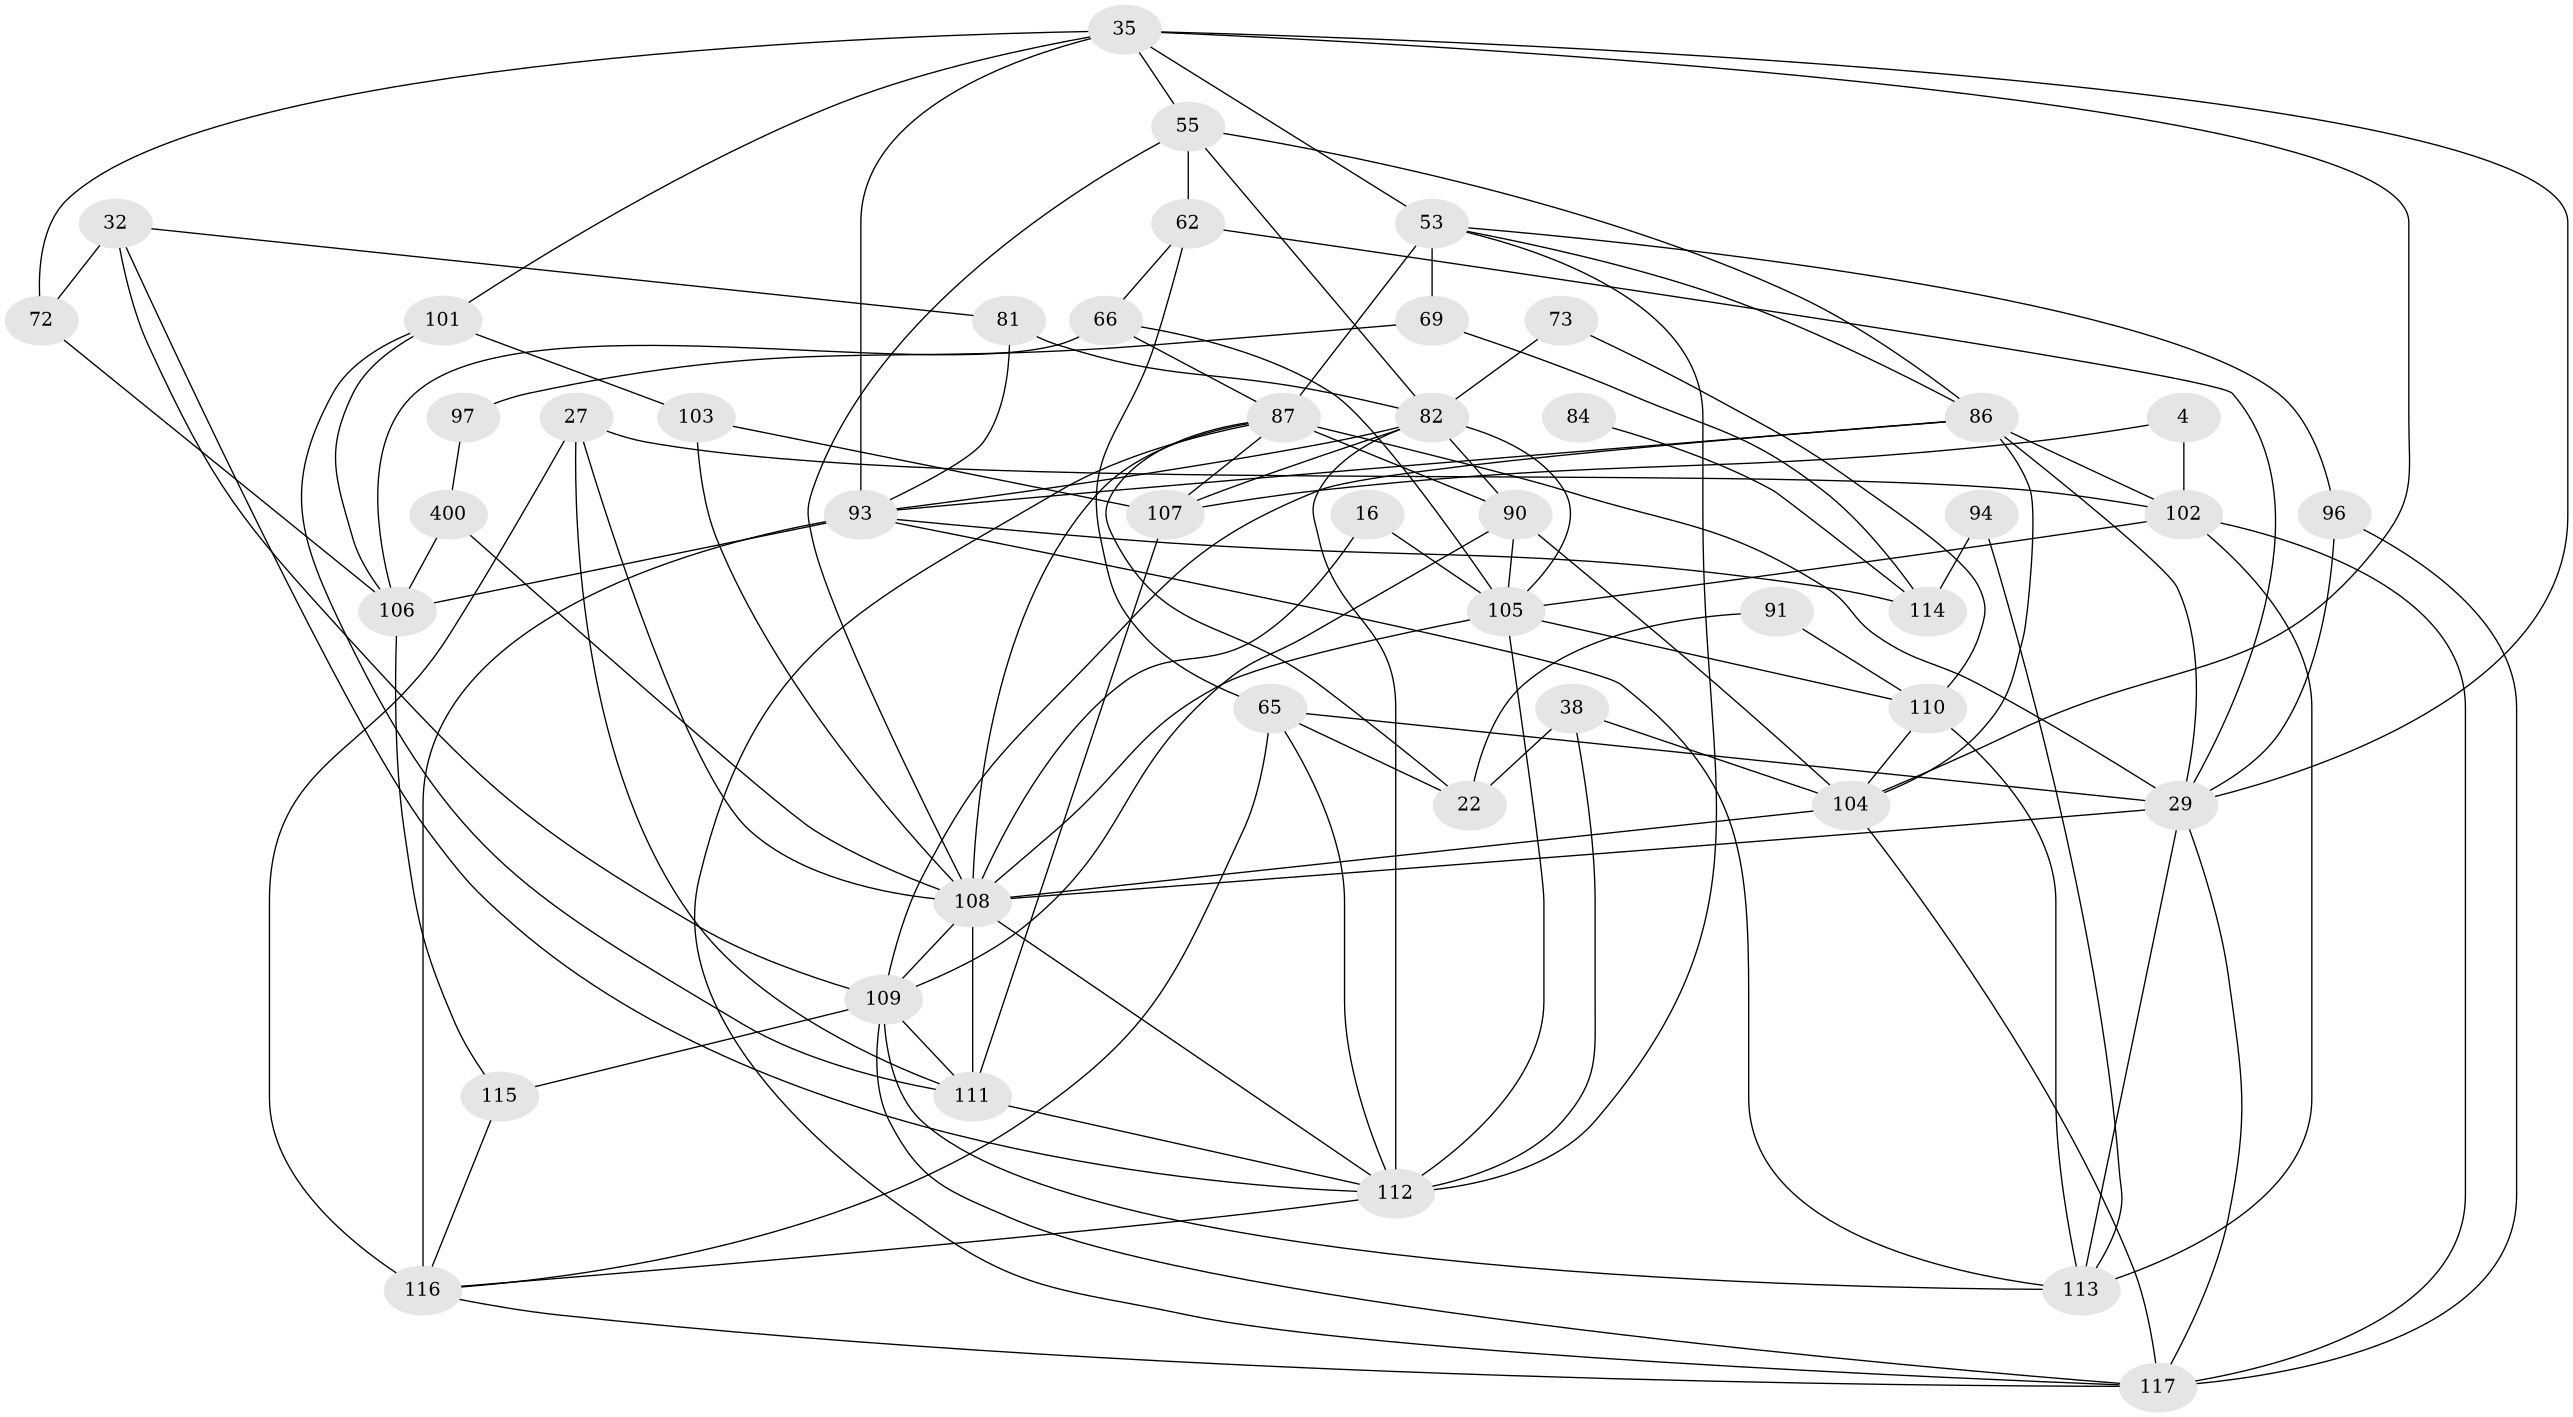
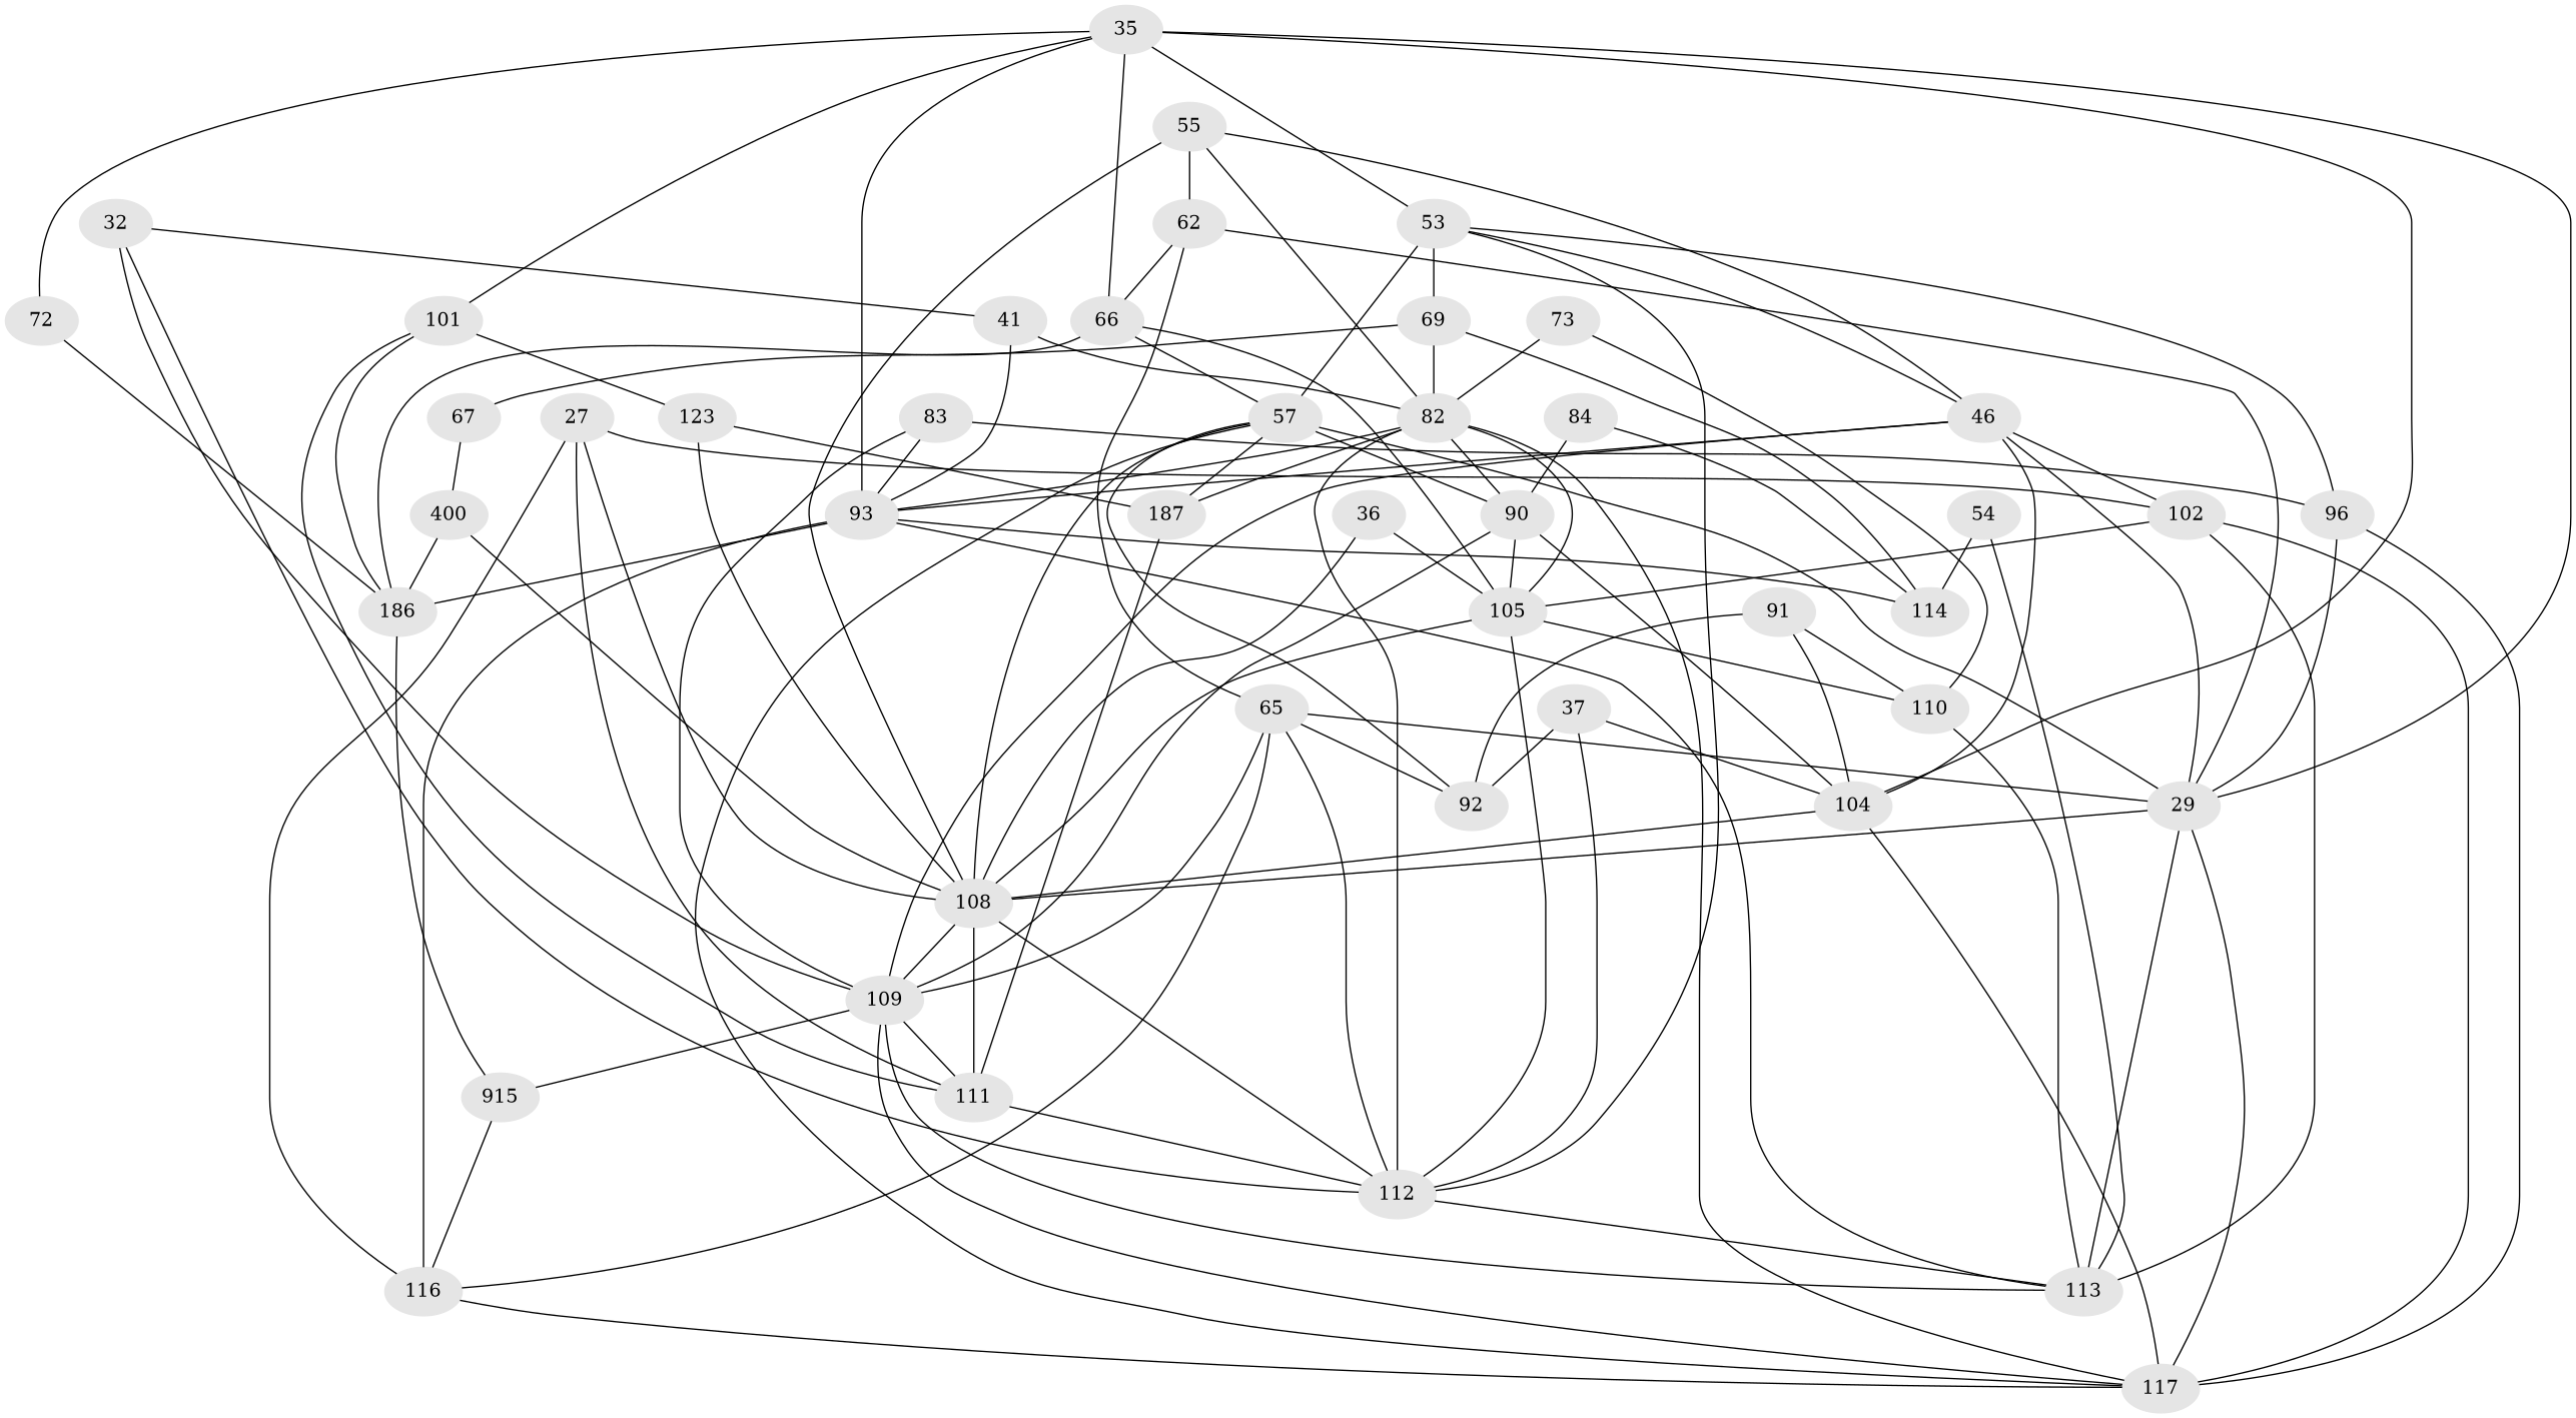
  graph {
    node [color=gray90 style=filled]
    102 [super="+56+79+98"]
    105 [super="+37+77+61+65"]
    117 [super="+95+71"]
    113 [super="+70+58"]
-   4
-   107 [super="+18"]
+   107 [super="+18" label=187]
    111 [super="+78"]
    27
    108 [super="+80+88"]
    116 [super="+30+59"]
    109 [super="+14"]
    112 [super="+39+89"]
    32
    72
-   81
-   106 [super="+24"]
+   81 [label=41]
+   106 [super="+24" label=186]
    73 [super="+20"]
    82 [super="+50+44+23"]
    110
    93 [super="+60"]
-   115 [super="+45"]
+   115 [super="+45" label=915]
    35
    53
    55 [super="+12+47"]
    n25 [label=29 super="+1+54"]
    101 [super="+2"]
    104 [super="+68"]
    69
-   86 [super="+64+5"]
-   87 [super="+57+31"]
+   86 [super="+64+5" label=46]
+   87 [super="+57+31" label=57]
    96
    62 [super="+11"]
    114
-   103
-   36 [label=16]
-   38 [super="+29"]
-   92 [super="+43" label=22]
-   97
+   103 [label=123]
+   36
+   38 [super="+29" label=37]
+   92 [super="+43"]
+   97 [label=67]
    90 [super="+76+63"]
    66
    n41 [label=65]
    n42 [label=400]
+   83 [super="+67"]
    84
    91 [super="+74"]
-   94
+   94 [label=54]
    102 -- 105 [weight=2]
    102 -- 117 [weight=3]
    102 -- 113 [weight=3]
    105 -- 108
    105 -- 112 [weight=3]
    105 -- 110
-   4 -- 102 [weight=4]
-   4 -- 107
    107 -- 111
    111 -- 112 [weight=2]
    27 -- 102
    27 -- 111 [weight=2]
    27 -- 108
    27 -- 116 [weight=3]
    108 -- 111 [weight=2]
    108 -- 109
    108 -- 112 [weight=2]
    116 -- 117
    109 -- 117
    109 -- 113
    109 -- 111
    109 -- 115
-   112 -- 116
+   112 -- 113
    32 -- 109 [weight=2]
    32 -- 112
-   32 -- 72
    32 -- 81
    72 -- 106
    81 -- 82 [weight=4]
    81 -- 93
    106 -- 115
    73 -- 82
    73 -- 110
    82 -- 105 [weight=2]
+   82 -- 117 [weight=2]
    82 -- 107
    82 -- 112 [weight=2]
    82 -- 93
    82 -- 90
    110 -- 113
    93 -- 113
    93 -- 116 [weight=2]
    93 -- 106
    93 -- 114
    115 -- 116
    35 -- 72
    35 -- 93
    35 -- 53
-   35 -- 55 [weight=2]
+   35 -- 66 [weight=2]
    35 -- n25
    35 -- 101
    35 -- 104
    53 -- 112
    53 -- 69
    53 -- 86
    53 -- 87 [weight=2]
    53 -- 96
    55 -- 108
    55 -- 82 [weight=2]
    55 -- 86
    55 -- 62 [weight=2]
    n25 -- 117
    n25 -- 113 [weight=2]
    n25 -- 108
    101 -- 111
    101 -- 106
    101 -- 103
    104 -- 117
    104 -- 108
+   69 -- 82 [weight=2]
    69 -- 114
    69 -- 97
    86 -- 102
    86 -- 109
    86 -- 93
    86 -- n25
    86 -- 104
    87 -- 117
    87 -- 107
    87 -- 108
    87 -- n25 [weight=2]
    87 -- 92
    87 -- 90 [weight=2]
    96 -- 117
    96 -- n25
    62 -- n25
    62 -- 66
    62 -- n41
    103 -- 107 [weight=2]
    103 -- 108
    36 -- 105
    36 -- 108
    38 -- 112 [weight=2]
    38 -- 104 [weight=2]
    38 -- 92
    97 -- n42
    90 -- 105
    90 -- 109
    90 -- 104
    66 -- 105
    66 -- 106
    66 -- 87
    n41 -- 116
+   n41 -- 109
    n41 -- 112 [weight=2]
    n41 -- n25
    n41 -- 92 [weight=2]
    n42 -- 108 [weight=2]
    n42 -- 106 [weight=2]
+   83 -- 109
+   83 -- 93
+   83 -- 96 [weight=2]
    84 -- 114
+   84 -- 90
    91 -- 110
-   110 -- 104
+   91 -- 104
    91 -- 92
    94 -- 113
    94 -- 114
  }
